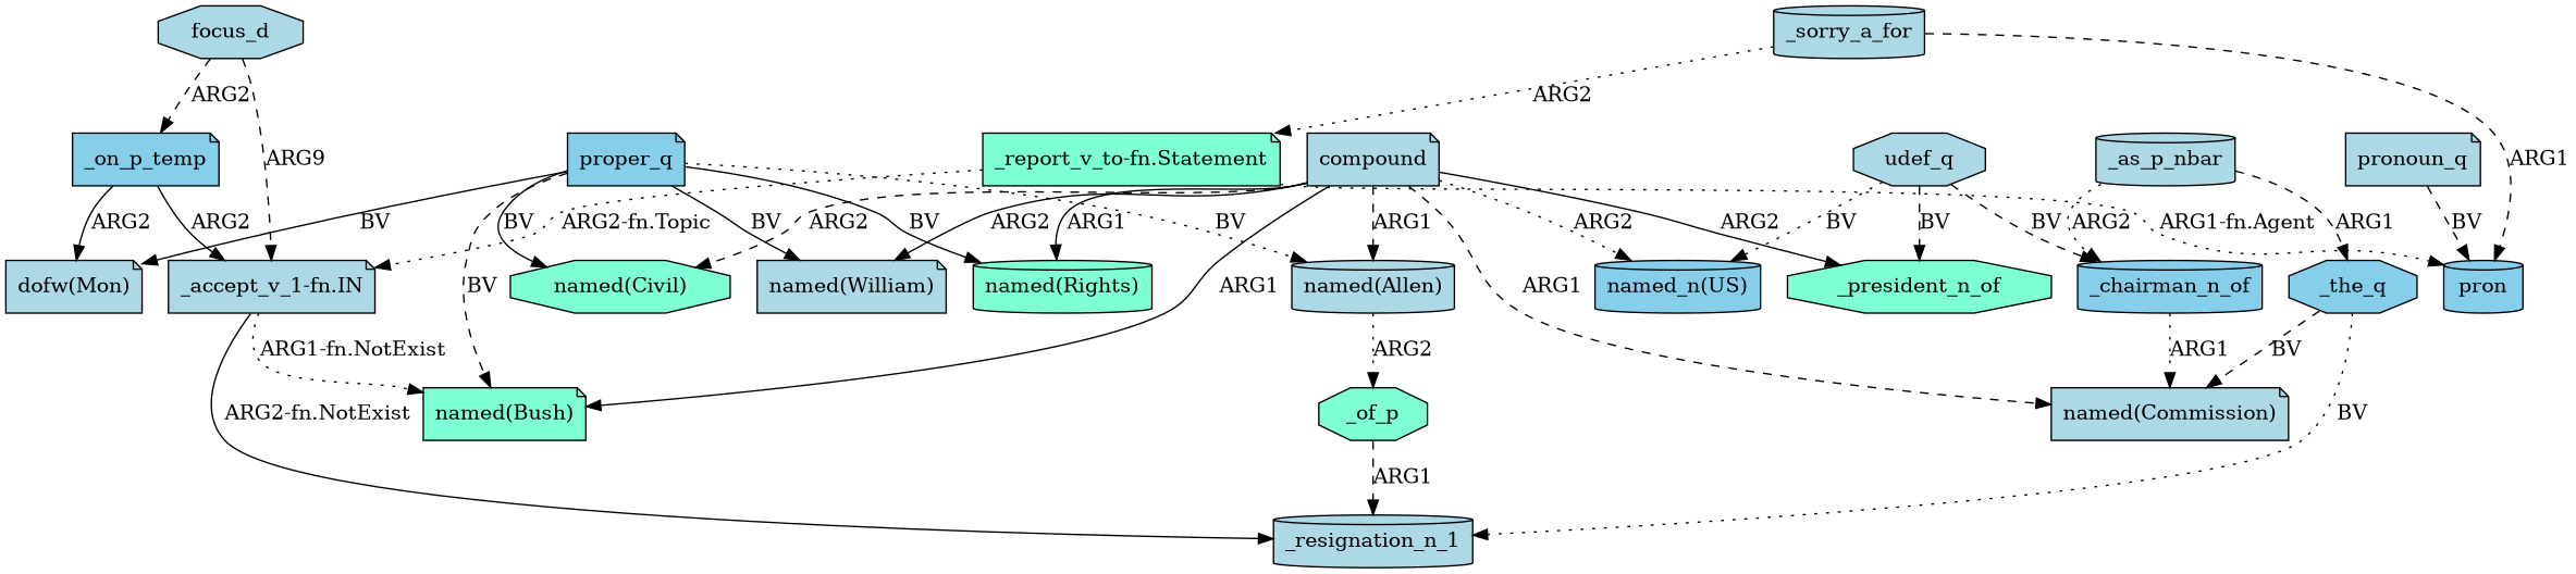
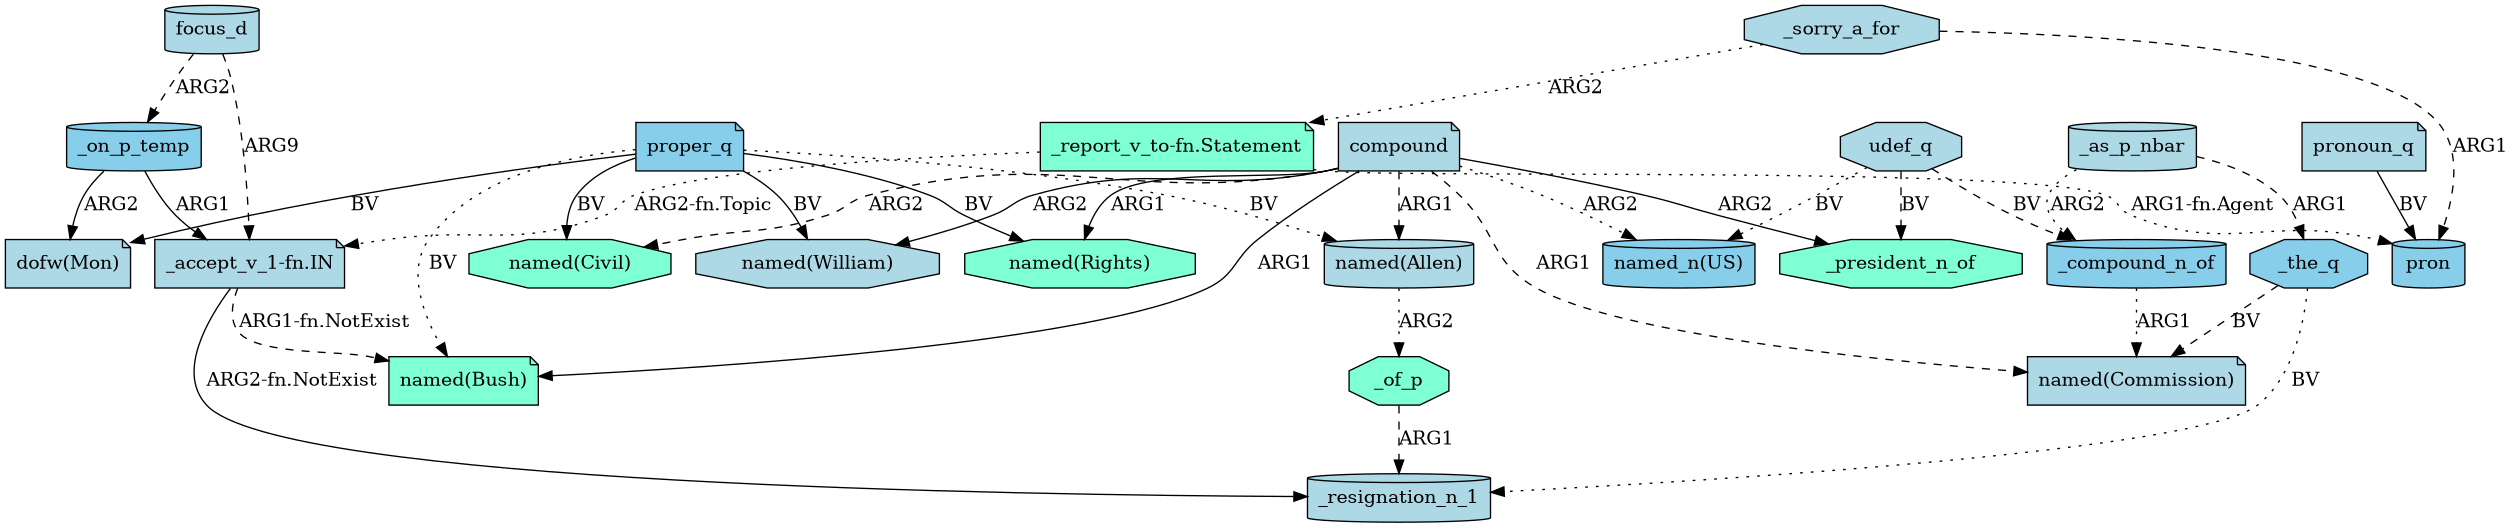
  digraph {
    node [fillcolor=lightblue shape=note style=filled]
    edge [style=solid]
-   _on_p_temp [fillcolor=skyblue]
+   _on_p_temp [fillcolor=skyblue shape=cylinder]
    "_accept_v_1-fn.IN"
    "dofw(Mon)"
    _resignation_n_1 [shape=cylinder]
    "named(Bush)" [fillcolor=aquamarine]
    compound
    "named(Allen)" [shape=cylinder]
-   "named(Rights)" [fillcolor=aquamarine shape=cylinder]
+   "named(Rights)" [fillcolor=aquamarine shape=octagon]
    "named_n(US)" [fillcolor=skyblue shape=cylinder]
    _president_n_of [fillcolor=aquamarine shape=octagon]
    "named(Commission)"
    "named(Civil)" [fillcolor=aquamarine shape=octagon]
-   "named(William)"
+   "named(William)" [shape=octagon]
    _of_p [fillcolor=aquamarine shape=octagon]
    udef_q [shape=octagon]
-   _chairman_n_of [fillcolor=skyblue shape=cylinder]
+   _chairman_n_of [fillcolor=skyblue shape=cylinder label=_compound_n_of]
    proper_q [fillcolor=skyblue]
    "_report_v_to-fn.Statement" [fillcolor=aquamarine]
    pron [fillcolor=skyblue shape=cylinder]
-   _sorry_a_for [shape=cylinder]
-   focus_d [shape=octagon]
+   _sorry_a_for [shape=octagon]
+   focus_d [shape=cylinder]
    _as_p_nbar [shape=cylinder]
    _the_q [fillcolor=skyblue shape=octagon]
    pronoun_q
-   _on_p_temp -> "_accept_v_1-fn.IN" [label=ARG2]
+   _on_p_temp -> "_accept_v_1-fn.IN" [label=ARG1]
    _on_p_temp -> "dofw(Mon)" [label=ARG2]
    "_accept_v_1-fn.IN" -> _resignation_n_1 [label="ARG2-fn.NotExist"]
-   "_accept_v_1-fn.IN" -> "named(Bush)" [label="ARG1-fn.NotExist" style=dotted]
+   "_accept_v_1-fn.IN" -> "named(Bush)" [label="ARG1-fn.NotExist" style=dashed]
    compound -> "named(Bush)" [label=ARG1]
    compound -> "named(Allen)" [label=ARG1 style=dashed]
    compound -> "named(Rights)" [label=ARG1]
    compound -> "named_n(US)" [label=ARG2 style=dotted]
    compound -> _president_n_of [label=ARG2]
    compound -> "named(Commission)" [label=ARG1 style=dashed]
    compound -> "named(Civil)" [label=ARG2 style=dashed]
    compound -> "named(William)" [label=ARG2]
    "named(Allen)" -> _of_p [label=ARG2 style=dotted]
    _of_p -> _resignation_n_1 [label=ARG1 style=dashed]
    udef_q -> "named_n(US)" [label=BV style=dotted]
    udef_q -> _president_n_of [label=BV style=dashed]
    udef_q -> _chairman_n_of [label=BV style=dashed]
    _chairman_n_of -> "named(Commission)" [label=ARG1 style=dotted]
    proper_q -> "dofw(Mon)" [label=BV]
-   proper_q -> "named(Bush)" [label=BV style=dashed]
+   proper_q -> "named(Bush)" [label=BV style=dotted]
    proper_q -> "named(Allen)" [label=BV style=dotted]
    proper_q -> "named(Rights)" [label=BV]
    proper_q -> "named(Civil)" [label=BV]
    proper_q -> "named(William)" [label=BV]
    "_report_v_to-fn.Statement" -> "_accept_v_1-fn.IN" [label="ARG2-fn.Topic" style=dotted]
    "_report_v_to-fn.Statement" -> pron [label="ARG1-fn.Agent" style=dotted]
    _sorry_a_for -> "_report_v_to-fn.Statement" [label=ARG2 style=dotted]
    _sorry_a_for -> pron [label=ARG1 style=dashed]
    focus_d -> _on_p_temp [label=ARG2 style=dashed]
    focus_d -> "_accept_v_1-fn.IN" [label=ARG9 style=dashed]
    _as_p_nbar -> _chairman_n_of [label=ARG2 style=dotted]
    _as_p_nbar -> _the_q [label=ARG1 style=dashed]
    _the_q -> _resignation_n_1 [label=BV style=dotted]
    _the_q -> "named(Commission)" [label=BV style=dashed]
-   pronoun_q -> pron [label=BV style=dashed]
+   pronoun_q -> pron [label=BV]
  }
